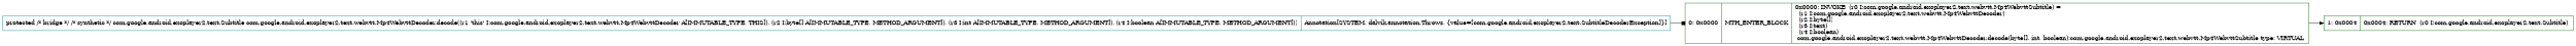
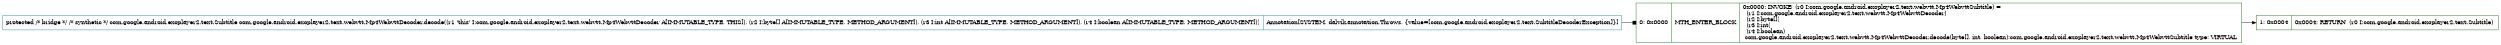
  digraph {
    rankdir=LR
    node [shape=record color=darkgreen]
-   n1 [label="{0\:\ 0x0000|MTH_ENTER_BLOCK\l|0x0000: INVOKE  (r0 I:com.google.android.exoplayer2.text.webvtt.Mp4WebvttSubtitle) = \l  (r1 I:com.google.android.exoplayer2.text.webvtt.Mp4WebvttDecoder)\l  (r2 I:byte[])\l  (r3 I:text)\l  (r4 I:boolean)\l com.google.android.exoplayer2.text.webvtt.Mp4WebvttDecoder.decode(byte[], int, boolean):com.google.android.exoplayer2.text.webvtt.Mp4WebvttSubtitle type: VIRTUAL \l}"]
+   n1 [label="{0\:\ 0x0000|MTH_ENTER_BLOCK\l|0x0000: INVOKE  (r0 I:com.google.android.exoplayer2.text.webvtt.Mp4WebvttSubtitle) = \l  (r1 I:com.google.android.exoplayer2.text.webvtt.Mp4WebvttDecoder)\l  (r2 I:byte[])\l  (r3 I:int)\l  (r4 I:boolean)\l com.google.android.exoplayer2.text.webvtt.Mp4WebvttDecoder.decode(byte[], int, boolean):com.google.android.exoplayer2.text.webvtt.Mp4WebvttSubtitle type: VIRTUAL \l}"]
    n2 [label="{1\:\ 0x0004|0x0004: RETURN  (r0 I:com.google.android.exoplayer2.text.Subtitle) \l}"]
    n3 [label="{protected \/* bridge *\/ \/* synthetic *\/ com.google.android.exoplayer2.text.Subtitle com.google.android.exoplayer2.text.webvtt.Mp4WebvttDecoder.decode((r1 'this' I:com.google.android.exoplayer2.text.webvtt.Mp4WebvttDecoder A[IMMUTABLE_TYPE, THIS]), (r2 I:byte[] A[IMMUTABLE_TYPE, METHOD_ARGUMENT]), (r3 I:int A[IMMUTABLE_TYPE, METHOD_ARGUMENT]), (r4 I:boolean A[IMMUTABLE_TYPE, METHOD_ARGUMENT]))  | Annotation[SYSTEM, dalvik.annotation.Throws, \{value=[com.google.android.exoplayer2.text.SubtitleDecoderException]\}]\l}" color=teal]
    n1 -> n2 [arrowhead=normal]
    n3 -> n1 [arrowhead=box]
  }
